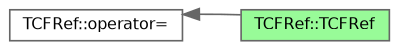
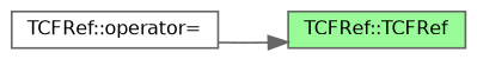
  digraph {
    rankdir=LR
    node [color=gray40 fontname=Helvetica fontsize=10 shape=box style=filled]
    n1 [fillcolor=white fontcolor=black height=0.2 label="TCFRef::operator=" width=0.4]
    n2 [fillcolor=palegreen height=0.2 label="TCFRef::TCFRef" width=0.4]
-   n2 -> n1 [color=gray40 fontname=Helvetica fontsize=10 labelfontname=Helvetica labelfontsize=10 style=solid]
+   n1 -> n2 [color=gray40 fontname=Helvetica fontsize=10 labelfontname=Helvetica labelfontsize=10 style=solid]
  }
